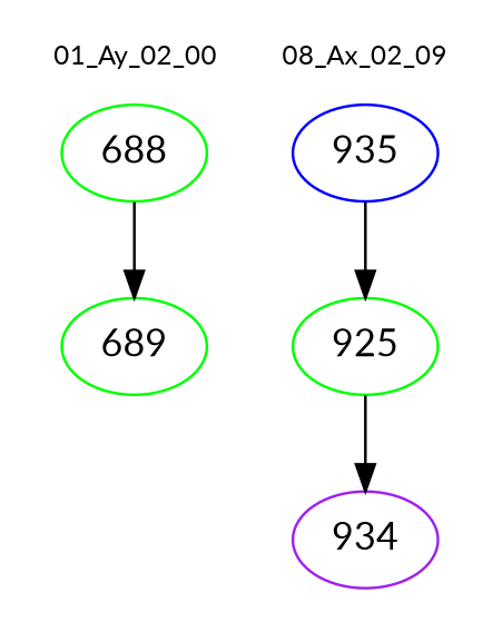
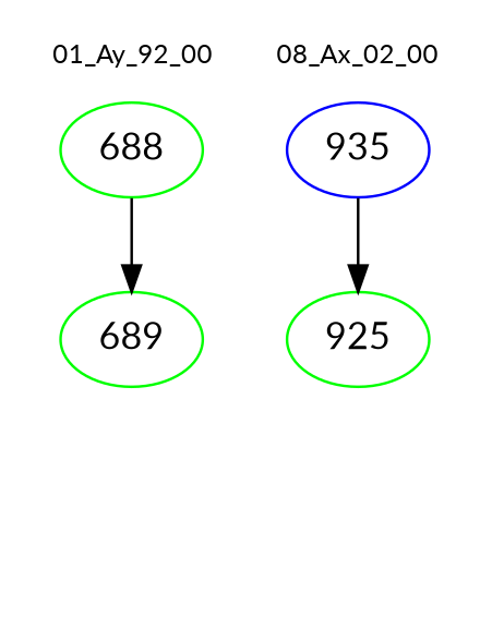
  digraph {
    fontname=Lato
    node [color=green fontname=Lato]
    edge [color=black fontname=Lato]
    n1 [label=688]
    n2 [label=689]
    n3 [color=blue label=935]
    n4 [label=925]
-   n5 [color=purple label=934]
    subgraph cluster_1 {
      color=white
      fontsize=10
-     label="01_Ay_02_00"
+     label="01_Ay_92_00"
      n1
      n2
    }
    subgraph cluster_2 {
      color=white
      fontsize=10
-     label="08_Ax_02_09"
+     label="08_Ax_02_00"
      n3
      n4
-     n5
    }
    n1 -> n2
    n3 -> n4
-   n4 -> n5
  }
